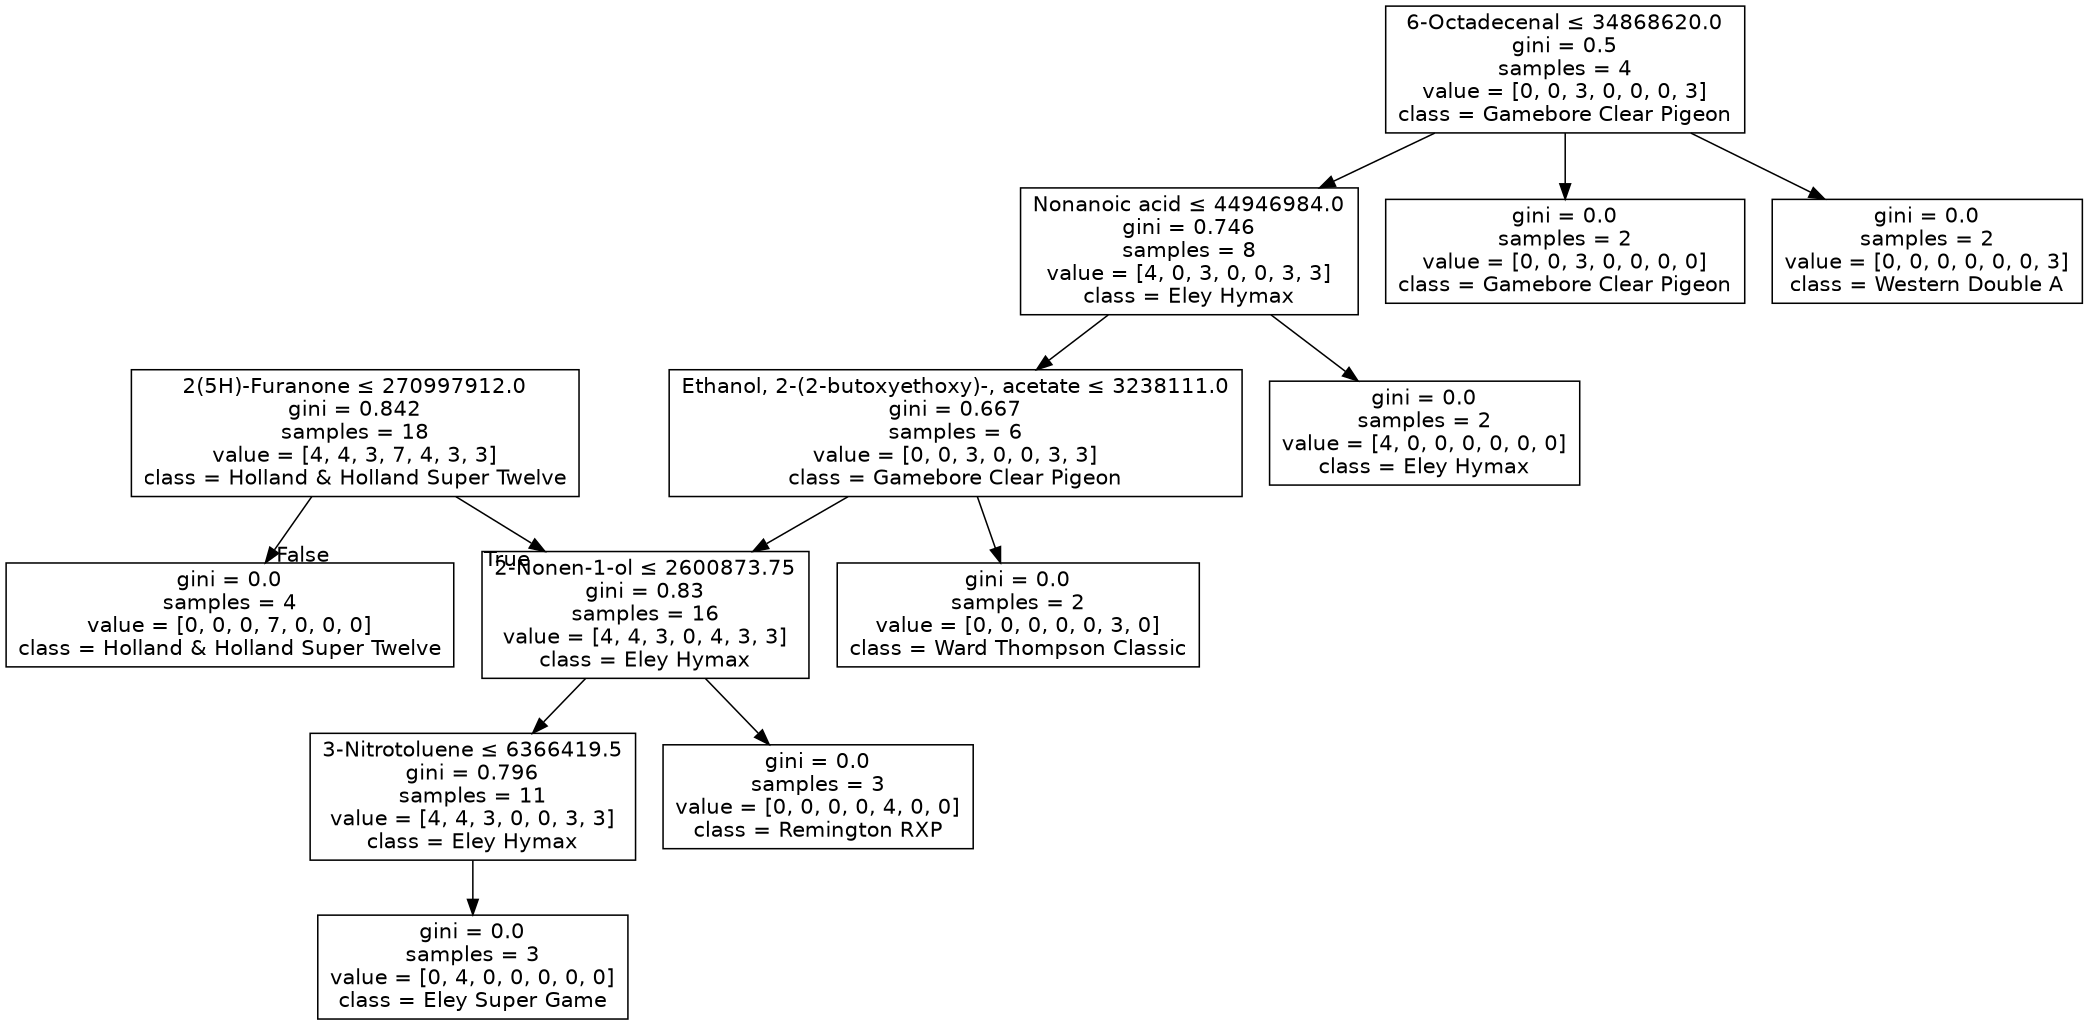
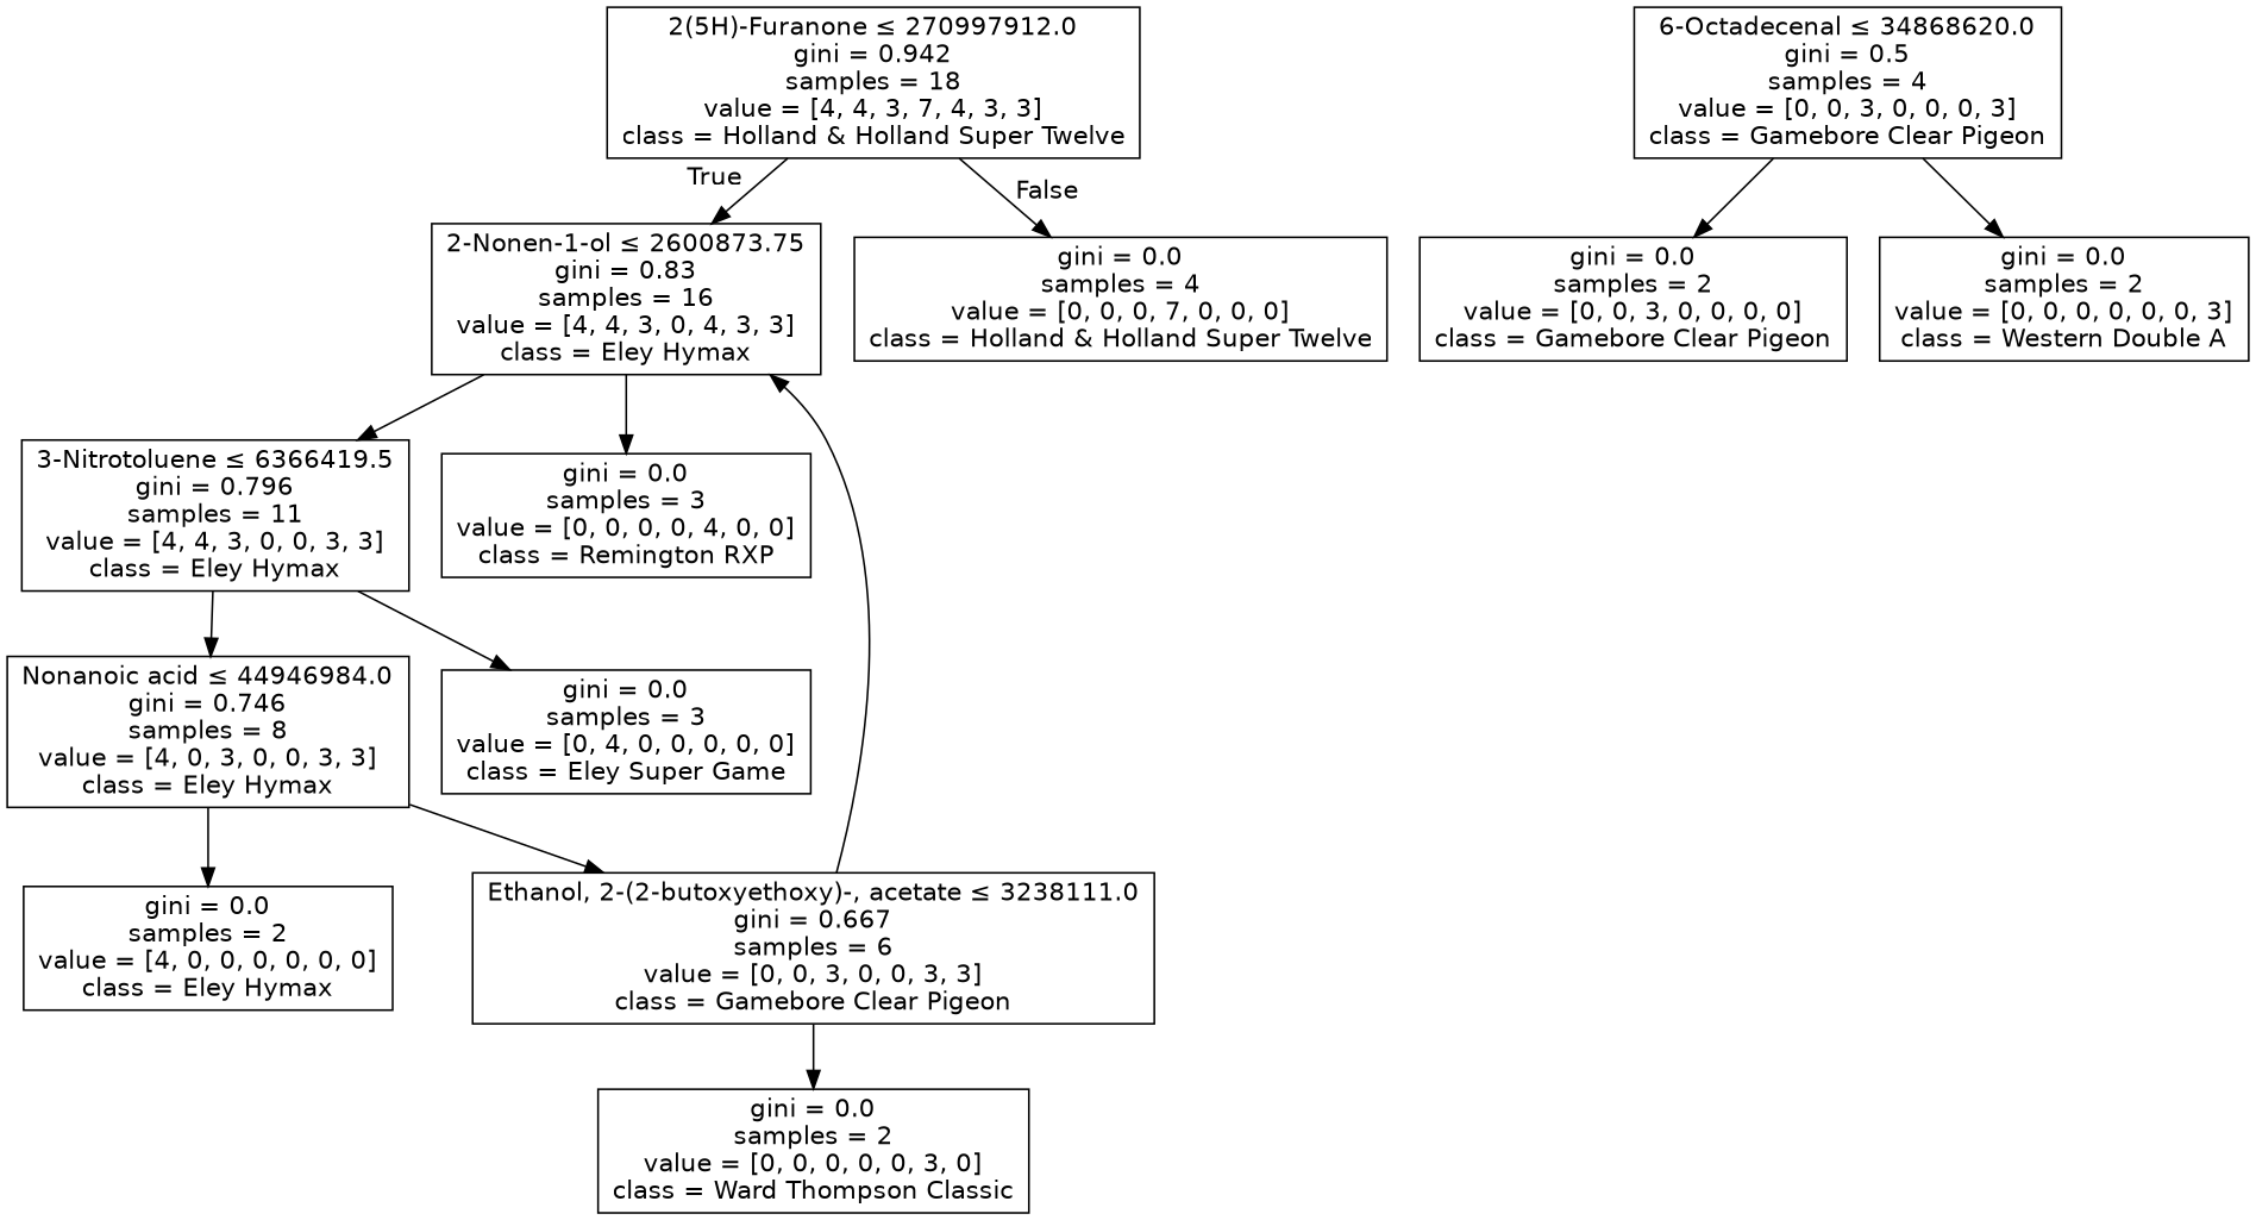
  digraph {
    node [fontname=helvetica shape=box]
    edge [fontname=helvetica]
-   n1 [label=<2(5H)-Furanone &le; 270997912.0<br/>gini = 0.842<br/>samples = 18<br/>value = [4, 4, 3, 7, 4, 3, 3]<br/>class = Holland &amp; Holland Super Twelve>]
+   n1 [label=<2(5H)-Furanone &le; 270997912.0<br/>gini = 0.942<br/>samples = 18<br/>value = [4, 4, 3, 7, 4, 3, 3]<br/>class = Holland &amp; Holland Super Twelve>]
    n2 [label=<2-Nonen-1-ol &le; 2600873.75<br/>gini = 0.83<br/>samples = 16<br/>value = [4, 4, 3, 0, 4, 3, 3]<br/>class = Eley Hymax>]
    n3 [label=<gini = 0.0<br/>samples = 4<br/>value = [0, 0, 0, 7, 0, 0, 0]<br/>class = Holland &amp; Holland Super Twelve>]
    n4 [label=<3-Nitrotoluene &le; 6366419.5<br/>gini = 0.796<br/>samples = 11<br/>value = [4, 4, 3, 0, 0, 3, 3]<br/>class = Eley Hymax>]
    n5 [label=<gini = 0.0<br/>samples = 3<br/>value = [0, 0, 0, 0, 4, 0, 0]<br/>class = Remington RXP>]
    n6 [label=<Nonanoic acid &le; 44946984.0<br/>gini = 0.746<br/>samples = 8<br/>value = [4, 0, 3, 0, 0, 3, 3]<br/>class = Eley Hymax>]
    n7 [label=<gini = 0.0<br/>samples = 3<br/>value = [0, 4, 0, 0, 0, 0, 0]<br/>class = Eley Super Game>]
    n8 [label=<Ethanol, 2-(2-butoxyethoxy)-, acetate &le; 3238111.0<br/>gini = 0.667<br/>samples = 6<br/>value = [0, 0, 3, 0, 0, 3, 3]<br/>class = Gamebore Clear Pigeon>]
    n9 [label=<gini = 0.0<br/>samples = 2<br/>value = [4, 0, 0, 0, 0, 0, 0]<br/>class = Eley Hymax>]
    n10 [label=<gini = 0.0<br/>samples = 2<br/>value = [0, 0, 0, 0, 0, 3, 0]<br/>class = Ward Thompson Classic>]
    n11 [label=<6-Octadecenal &le; 34868620.0<br/>gini = 0.5<br/>samples = 4<br/>value = [0, 0, 3, 0, 0, 0, 3]<br/>class = Gamebore Clear Pigeon>]
    n12 [label=<gini = 0.0<br/>samples = 2<br/>value = [0, 0, 3, 0, 0, 0, 0]<br/>class = Gamebore Clear Pigeon>]
    n13 [label=<gini = 0.0<br/>samples = 2<br/>value = [0, 0, 0, 0, 0, 0, 3]<br/>class = Western Double A>]
    n1 -> n2 [headlabel=True labelangle=45 labeldistance=2.5]
    n1 -> n3 [headlabel=False labelangle=-45 labeldistance=2.5]
    n2 -> n4
    n2 -> n5
-   n11 -> n6
+   n4 -> n6
    n4 -> n7
    n6 -> n8
    n6 -> n9
    n8 -> n2
    n8 -> n10
    n11 -> n12
    n11 -> n13
  }
